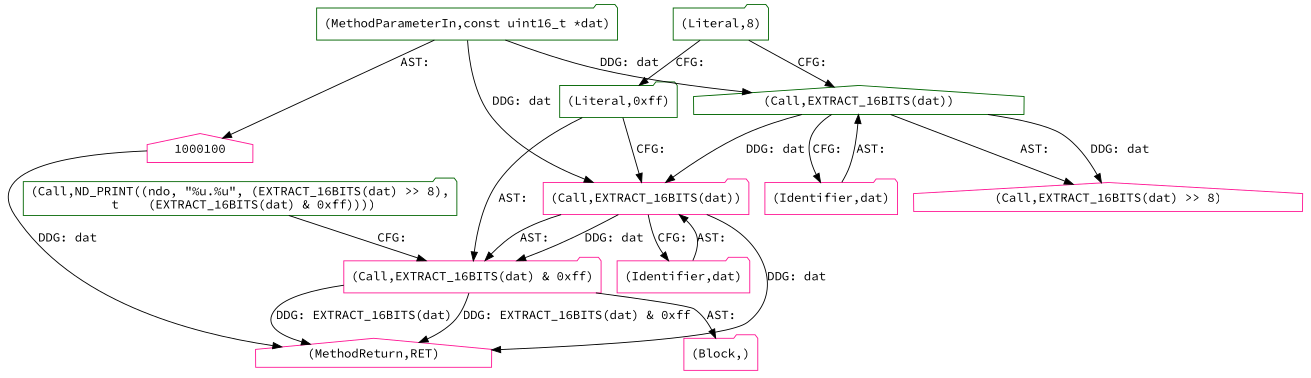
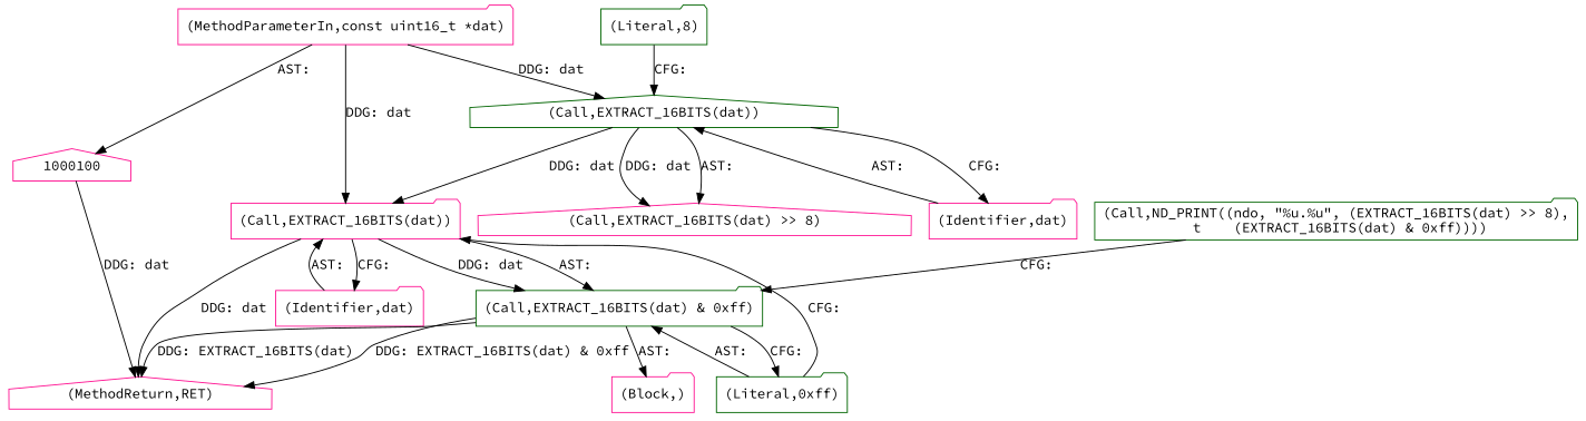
  digraph {
    fontname="Source Code Pro"
    node [color=deeppink fontname="Source Code Pro" shape=folder]
    edge [fontname="Source Code Pro"]
    n1 [label="(Call,EXTRACT_16BITS(dat))"]
-   n2 [label="(Call,EXTRACT_16BITS(dat) & 0xff)"]
+   n2 [color=darkgreen label="(Call,EXTRACT_16BITS(dat) & 0xff)"]
    n3 [label="(MethodReturn,RET)" shape=house]
    n4 [label="(Identifier,dat)"]
    n5 [label="(Block,)"]
    n6 [color=darkgreen label="(Literal,0xff)"]
    n7 [color=darkgreen label="(Call,EXTRACT_16BITS(dat))" shape=house]
    n8 [label="(Call,EXTRACT_16BITS(dat) >> 8)" shape=house]
    n9 [label="(Identifier,dat)"]
-   n10 [color=darkgreen label="(MethodParameterIn,const uint16_t *dat)"]
+   n10 [label="(MethodParameterIn,const uint16_t *dat)"]
    1000100 [shape=house]
    n12 [color=darkgreen label="(Call,ND_PRINT((ndo, \"%u.%u\", (EXTRACT_16BITS(dat) >> 8),\n \t    (EXTRACT_16BITS(dat) & 0xff))))"]
    n13 [color=darkgreen label="(Literal,8)"]
    n1 -> n2 [label="AST: "]
    n1 -> n2 [label="DDG: dat"]
    n1 -> n3 [label="DDG: dat"]
    n1 -> n4 [label="CFG: "]
    n2 -> n3 [label="DDG: EXTRACT_16BITS(dat)"]
    n2 -> n3 [label="DDG: EXTRACT_16BITS(dat) & 0xff"]
    n2 -> n5 [label="AST: "]
-   n13 -> n6 [label="CFG: "]
+   n2 -> n6 [label="CFG: "]
    n4 -> n1 [label="AST: "]
    n6 -> n1 [label="CFG: "]
    n6 -> n2 [label="AST: "]
    n7 -> n1 [label="DDG: dat"]
    n7 -> n8 [label="AST: "]
    n7 -> n8 [label="DDG: dat"]
    n7 -> n9 [label="CFG: "]
    n9 -> n7 [label="AST: "]
    n10 -> n1 [label="DDG: dat"]
    n10 -> n7 [label="DDG: dat"]
    n10 -> 1000100 [label="AST: "]
    1000100 -> n3 [label="DDG: dat"]
    n12 -> n2 [label="CFG: "]
    n13 -> n7 [label="CFG: "]
  }
